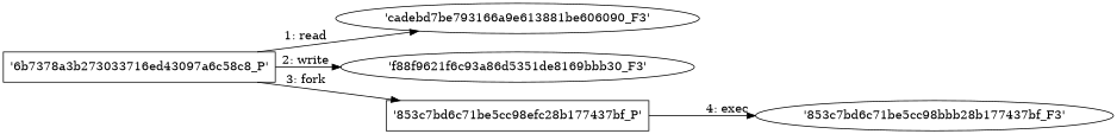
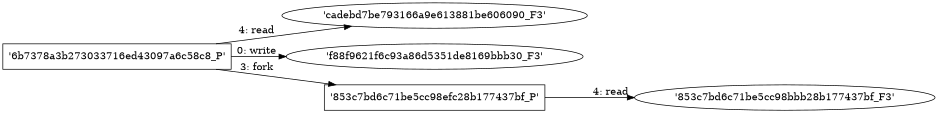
  digraph {
    engine=neato
    fixedsize=false
    fontsize=10
    nodesep=0.3
    rankdir=LR
    ranksep=0
    splines=true
    node [node_type=file shape=ellipse]
    n1 [label="'cadebd7be793166a9e613881be606090_F3'"]
    "'6b7378a3b273033716ed43097a6c58c8_P'" [node_type=Process shape=box]
    "'f88f9621f6c93a86d5351de8169bbb30_F3'"
    "'853c7bd6c71be5cc98efc28b177437bf_P'" [node_type=Process shape=box]
    n5 [label="'853c7bd6c71be5cc98bbb28b177437bf_F3'" node_type=File]
-   "'6b7378a3b273033716ed43097a6c58c8_P'" -> n1 [label="1: read"]
-   "'6b7378a3b273033716ed43097a6c58c8_P'" -> "'f88f9621f6c93a86d5351de8169bbb30_F3'" [label="2: write"]
+   "'6b7378a3b273033716ed43097a6c58c8_P'" -> n1 [label="4: read"]
+   "'6b7378a3b273033716ed43097a6c58c8_P'" -> "'f88f9621f6c93a86d5351de8169bbb30_F3'" [label="0: write"]
    "'6b7378a3b273033716ed43097a6c58c8_P'" -> "'853c7bd6c71be5cc98efc28b177437bf_P'" [label="3: fork"]
-   "'853c7bd6c71be5cc98efc28b177437bf_P'" -> n5 [label="4: exec"]
+   "'853c7bd6c71be5cc98efc28b177437bf_P'" -> n5 [label="4: read"]
  }
